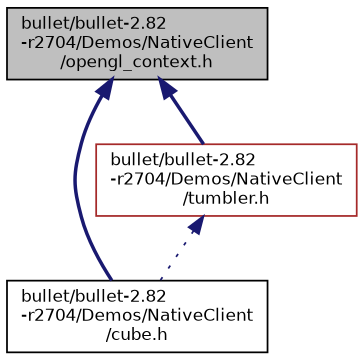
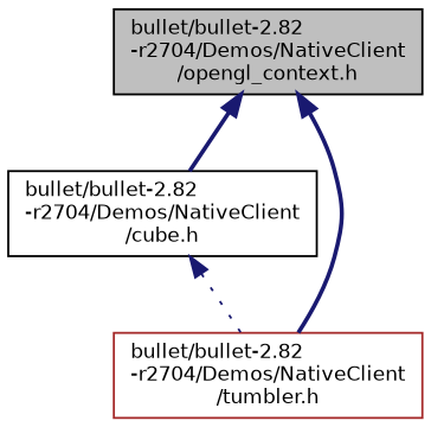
  digraph {
    node [color=black fillcolor=white fontname=Helvetica fontsize=10 shape=record style=filled]
    edge [color=midnightblue dir=back fontname=Helvetica fontsize=10 labelfontname=Helvetica labelfontsize=10 style=bold]
    n1 [fillcolor=grey75 fontcolor=black height=0.2 label="bullet/bullet-2.82\l-r2704/Demos/NativeClient\l/opengl_context.h" width=0.4]
    n2 [height=0.2 label="bullet/bullet-2.82\l-r2704/Demos/NativeClient\l/cube.h" width=0.4]
    n3 [color=brown height=0.2 label="bullet/bullet-2.82\l-r2704/Demos/NativeClient\l/tumbler.h" width=0.4]
    n1 -> n2
    n1 -> n3
-   n3 -> n2 [style=dotted]
+   n2 -> n3 [style=dotted]
  }
